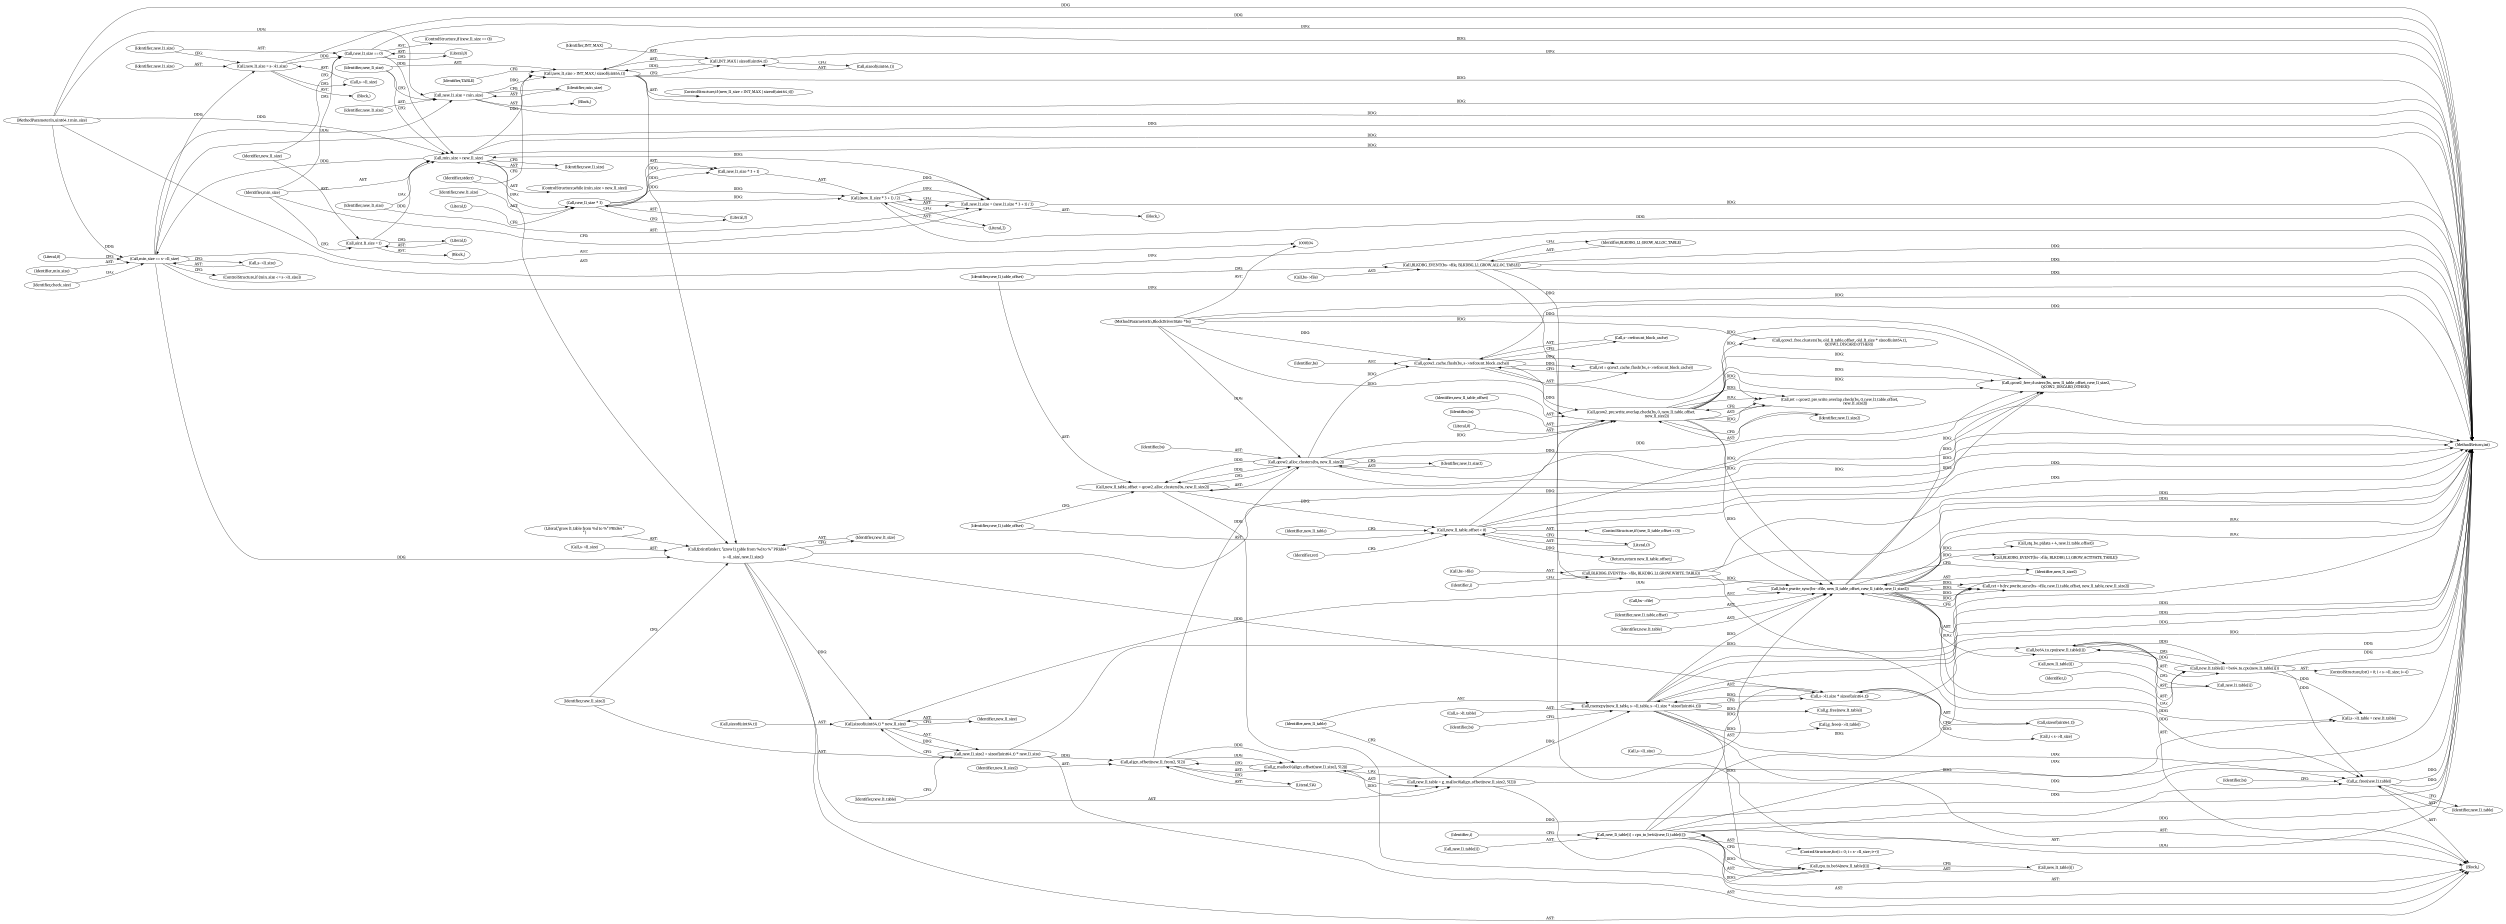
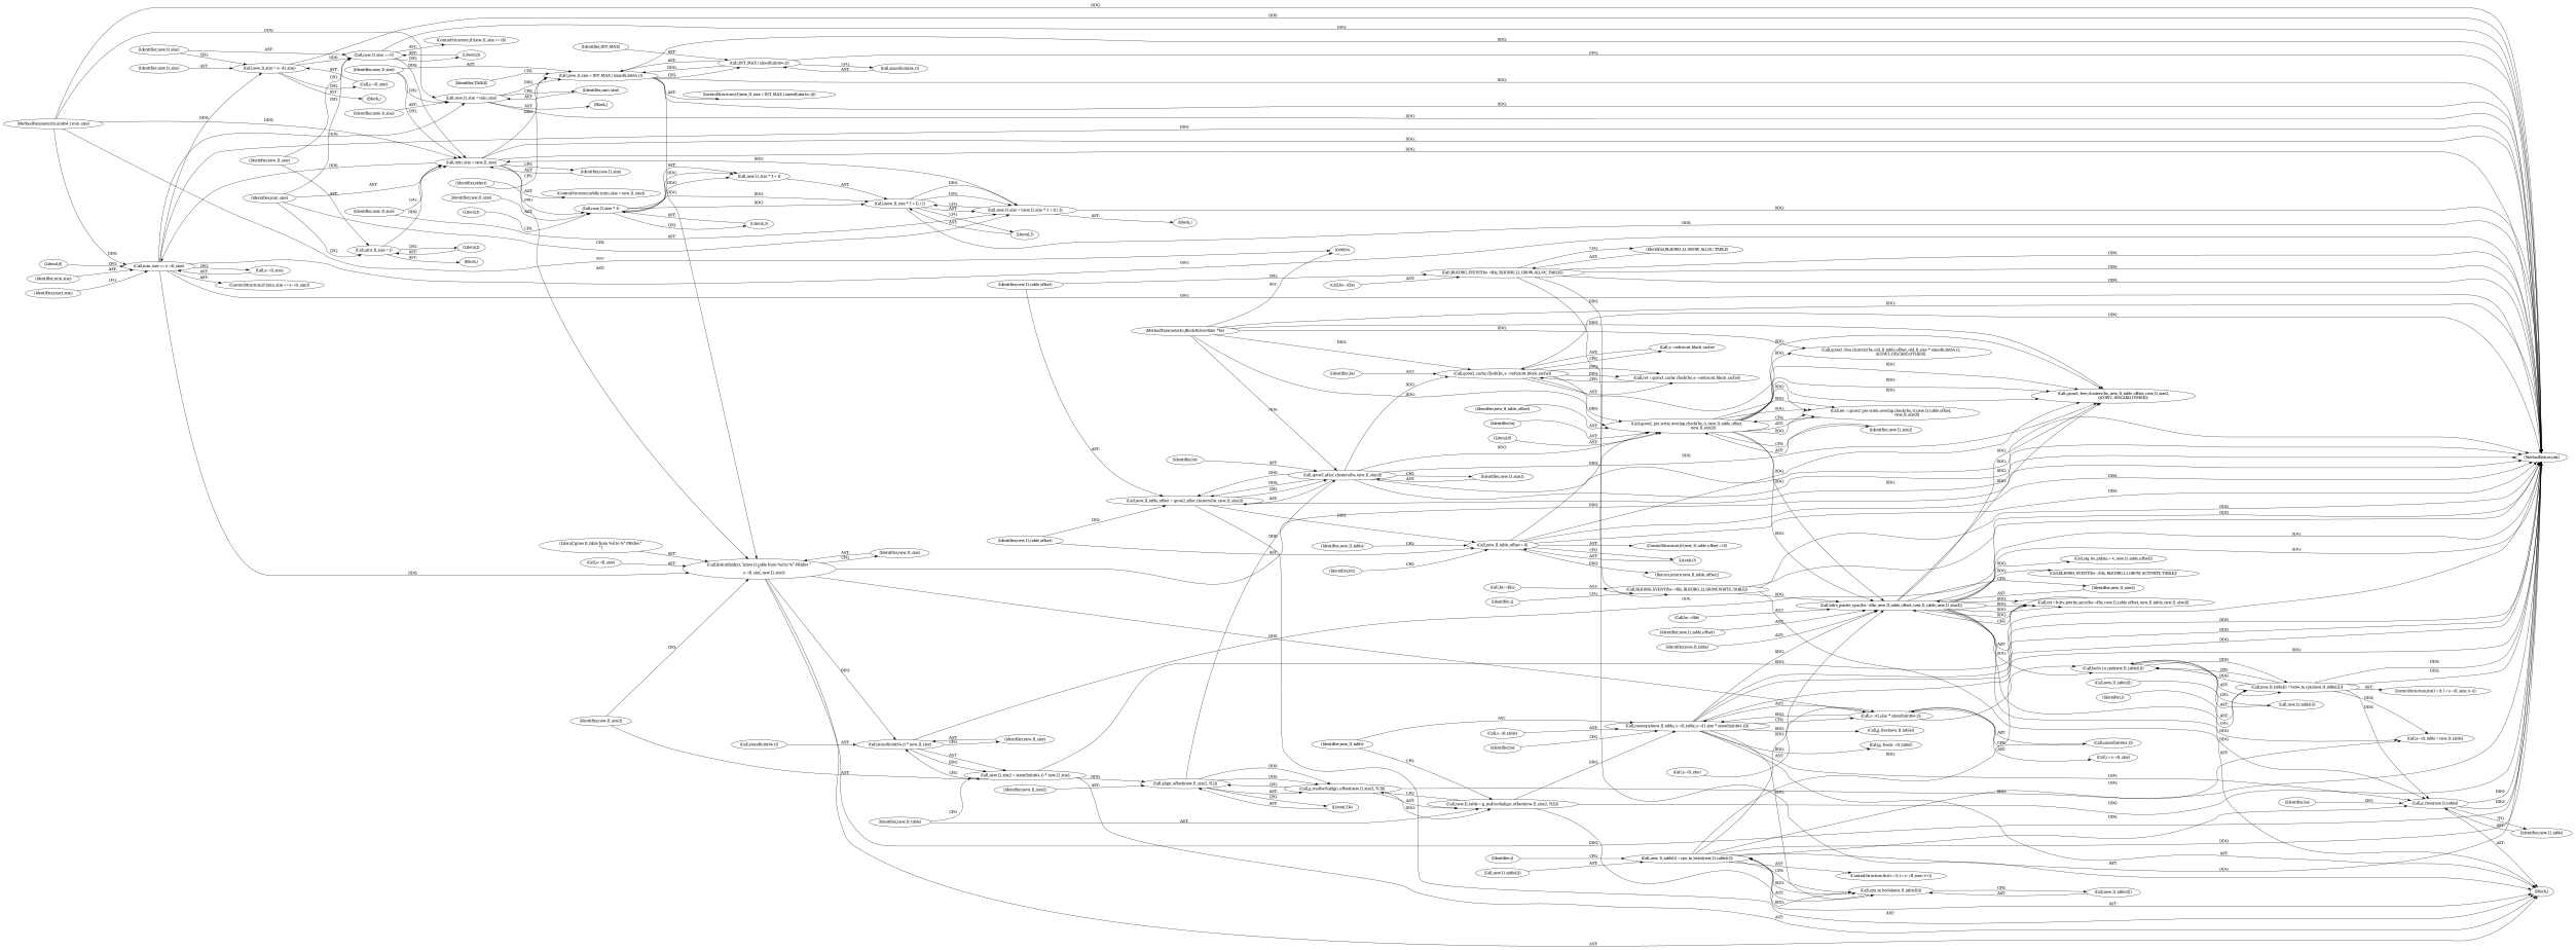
  digraph {
    fontname=Merriweather
    rankdir=LR
    node [fontname=Merriweather]
    edge [fontname=Merriweather]
    n1 [label="(Call,g_free(new_l1_table))"]
    n2 [label="(MethodReturn,int)"]
    n3 [label="(Identifier,new_l1_table)"]
    n4 [label="(Block,)"]
    n5 [label="(Call,bdrv_pwrite_sync(bs->file, new_l1_table_offset, new_l1_table, new_l1_size2))"]
    n6 [label="(Call,be64_to_cpu(new_l1_table[i]))"]
    n7 [label="(Call,s->l1_table = new_l1_table)"]
    n8 [label="(Call,stq_be_p(data + 4, new_l1_table_offset))"]
    n9 [label="(Call,ret = bdrv_pwrite_sync(bs->file, new_l1_table_offset, new_l1_table, new_l1_size2))"]
    n10 [label="(Call,qcow2_free_clusters(bs, new_l1_table_offset, new_l1_size2,\n                        QCOW2_DISCARD_OTHER))"]
    n11 [label="(Call,BLKDBG_EVENT(bs->file, BLKDBG_L1_GROW_ACTIVATE_TABLE))"]
    n12 [label="(Identifier,new_l1_size2)"]
    n13 [label="(Call,new_l1_table[i] = be64_to_cpu(new_l1_table[i]))"]
    n14 [label="(Call,new_l1_table[i])"]
    n15 [label="(Call,BLKDBG_EVENT(bs->file, BLKDBG_L1_GROW_WRITE_TABLE))"]
    n16 [label="(Call,BLKDBG_EVENT(bs->file, BLKDBG_L1_GROW_ALLOC_TABLE))"]
    n17 [label="(Identifier,BLKDBG_L1_GROW_ALLOC_TABLE)"]
    n18 [label="(Call,qcow2_pre_write_overlap_check(bs, 0, new_l1_table_offset,\n                                        new_l1_size2))"]
    n19 [label="(Call,ret = qcow2_pre_write_overlap_check(bs, 0, new_l1_table_offset,\n                                        new_l1_size2))"]
    n20 [label="(Identifier,new_l1_size2)"]
    n21 [label="(Call,qcow2_free_clusters(bs, old_l1_table_offset, old_l1_size * sizeof(uint64_t),\n                        QCOW2_DISCARD_OTHER))"]
    n22 [label="(Call,qcow2_cache_flush(bs, s->refcount_block_cache))"]
    n23 [label="(Call,s->refcount_block_cache)"]
    n24 [label="(Call,ret = qcow2_cache_flush(bs, s->refcount_block_cache))"]
    n25 [label="(Call,qcow2_alloc_clusters(bs, new_l1_size2))"]
    n26 [label="(Call,new_l1_table_offset = qcow2_alloc_clusters(bs, new_l1_size2))"]
    n27 [label="(Identifier,new_l1_size2)"]
    n28 [label="(Call,new_l1_table_offset < 0)"]
    n29 [label="(MethodParameterIn,BlockDriverState *bs)"]
    1000104
-   n31 [label="(Call,align_offset(new_l1_from2, 512))"]
+   n31 [label="(Call,align_offset(new_l1_size2, 512))"]
    n32 [label="(Call,g_malloc0(align_offset(new_l1_size2, 512)))"]
    n33 [label="(Literal,514)"]
    n34 [label="(Call,new_l1_table = g_malloc0(align_offset(new_l1_size2, 512)))"]
    n35 [label="(Call,new_l1_size2 = sizeof(uint64_t) * new_l1_size)"]
    n36 [label="(Call,sizeof(uint64_t) * new_l1_size)"]
    n37 [label="(Identifier,new_l1_size)"]
    n38 [label="(Call,fprintf(stderr, \"grow l1_table from %d to %\" PRId64 \"\n\",\n            s->l1_size, new_l1_size))"]
    n39 [label="(Call,s->l1_size * sizeof(uint64_t))"]
    n40 [label="(Identifier,new_l1_size)"]
    n41 [label="(Call,memcpy(new_l1_table, s->l1_table, s->l1_size * sizeof(uint64_t)))"]
    n42 [label="(Call,sizeof(uint64_t))"]
    n43 [label="(Call,i < s->l1_size)"]
    n44 [label="(Call,min_size <= s->l1_size)"]
    n45 [label="(Call,new_l1_size = min_size)"]
    n46 [label="(Call,new_l1_size = s->l1_size)"]
    n47 [label="(Call,s->l1_size)"]
    n48 [label="(ControlStructure,if (min_size <= s->l1_size))"]
    n49 [label="(Call,new_l1_size > INT_MAX / sizeof(uint64_t))"]
    n50 [label="(Block,)"]
    n51 [label="(Identifier,min_size)"]
    n52 [label="(Call,min_size > new_l1_size)"]
    n53 [label="(Call,new_l1_size * 3)"]
    n54 [label="(Identifier,new_l1_size)"]
    n55 [label="(ControlStructure,while (min_size > new_l1_size))"]
    n56 [label="(Call,new_l1_size == 0)"]
    n57 [label="(Call,s->l1_size)"]
    n58 [label="(Block,)"]
    n59 [label="(MethodParameterIn,uint64_t min_size)"]
    n60 [label="(Call,INT_MAX / sizeof(uint64_t))"]
    n61 [label="(ControlStructure,if (new_l1_size > INT_MAX / sizeof(uint64_t)))"]
    n62 [label="(Call,sizeof(uint64_t))"]
    n63 [label="(Call,(new_l1_size * 3 + 1) / 2)"]
    n64 [label="(Call,new_l1_size * 3 + 1)"]
    n65 [label="(Literal,3)"]
    n66 [label="(Call,new_l1_size = (new_l1_size * 3 + 1) / 2)"]
    n67 [label="(Block,)"]
    n68 [label="(Literal,2)"]
    n69 [label="(Call,uint_l1_size = 1)"]
    n70 [label="(Block,)"]
    n71 [label="(Literal,1)"]
    n72 [label="(Literal,0)"]
    n73 [label="(ControlStructure,if (new_l1_size == 0))"]
    n74 [label="(Literal,0)"]
    n75 [label="(Return,return new_l1_table_offset;)"]
    n76 [label="(ControlStructure,if (new_l1_table_offset < 0))"]
    n77 [label="(Call,new_l1_table[i] = cpu_to_be64(new_l1_table[i]))"]
    n78 [label="(Call,cpu_to_be64(new_l1_table[i]))"]
    n79 [label="(ControlStructure,for(i = 0; i < s->l1_size; i++))"]
    n80 [label="(Call,new_l1_table[i])"]
    n81 [label="(Call,g_free(s->l1_table))"]
    n82 [label="(Call,g_free(new_l1_table))"]
    n83 [label="(ControlStructure,for(i = 0; i < s->l1_size; i++))"]
    n84 [label="(Identifier,new_l1_table_offset)"]
    n85 [label="(Identifier,new_l1_size)"]
    n86 [label="(Call,new_l1_table[i])"]
    n87 [label="(Call,bs->file)"]
    n88 [label="(Call,s->l1_table)"]
    n89 [label="(Identifier,stderr)"]
    n90 [label="(Identifier,new_l1_table)"]
    n91 [label="(Literal,1)"]
    n92 [label="(Call,bs->file)"]
    n93 [label="(Identifier,bs)"]
    n94 [label="(Call,new_l1_table[i])"]
    n95 [label="(Identifier,new_l1_size2)"]
    n96 [label="(Identifier,new_l1_size)"]
    n97 [label="(Identifier,ret)"]
    n98 [label="(Identifier,bs)"]
    n99 [label="(Identifier,TABLE)"]
    n100 [label="(Call,s->l1_size)"]
    n101 [label="(Identifier,new_l1_table_offset)"]
    n102 [label="(Literal,0)"]
    n103 [label="(Identifier,i)"]
    n104 [label="(Identifier,new_l1_size)"]
    n105 [label="(Identifier,new_l1_table)"]
    n106 [label="(Identifier,new_l1_size)"]
    n107 [label="(Identifier,min_size)"]
    n108 [label="(Literal,0)"]
    n109 [label="(Identifier,i)"]
    n110 [label="(Identifier,new_l1_table)"]
    n111 [label="(Identifier,new_l1_size)"]
    n112 [label="(Call,bs->file)"]
    n113 [label="(Identifier,new_l1_size)"]
    n114 [label="(Call,sizeof(uint64_t))"]
    n115 [label="(Call,s->l1_size)"]
    n116 [label="(Identifier,new_l1_size)"]
    n117 [label="(Identifier,new_l1_size2)"]
    n118 [label="(Identifier,new_l1_table_offset)"]
    n119 [label="(Literal,\"grow l1_table from %d to %\" PRId64 \"\n\")"]
    n120 [label="(Identifier,new_l1_table)"]
    n121 [label="(Identifier,bs)"]
    n122 [label="(Identifier,min_size)"]
    n123 [label="(Identifier,new_l1_table_offset)"]
    n124 [label="(Identifier,bs)"]
    n125 [label="(Identifier,bs)"]
-   n126 [label="(Identifier,check_size)"]
+   n126 [label="(Identifier,exact_size)"]
    n127 [label="(Identifier,i)"]
    n128 [label="(Identifier,INT_MAX)"]
    n1 -> n2 [label="DDG: "]
    n1 -> n2 [label="DDG: "]
    n1 -> n3 [label="CFG: "]
    n1 -> n4 [label="AST: "]
    n3 -> n1 [label="AST: "]
    n5 -> n1 [label="DDG: "]
    n5 -> n2 [label="DDG: "]
    n5 -> n2 [label="DDG: "]
    n5 -> n6 [label="DDG: "]
    n5 -> n7 [label="DDG: "]
    n5 -> n8 [label="DDG: "]
    n5 -> n9 [label="AST: "]
    n5 -> n9 [label="DDG: "]
    n5 -> n9 [label="DDG: "]
    n5 -> n9 [label="DDG: "]
    n5 -> n9 [label="DDG: "]
    n5 -> n10 [label="DDG: "]
    n5 -> n10 [label="DDG: "]
    n5 -> n11 [label="DDG: "]
    n5 -> n12 [label="CFG: "]
    n6 -> n13 [label="AST: "]
    n6 -> n13 [label="DDG: "]
    n6 -> n14 [label="CFG: "]
    n9 -> n5 [label="CFG: "]
    n12 -> n5 [label="AST: "]
    n13 -> n1 [label="DDG: "]
    n13 -> n2 [label="DDG: "]
    n13 -> n2 [label="DDG: "]
    n13 -> n6 [label="CFG: "]
    n13 -> n6 [label="DDG: "]
    n13 -> n7 [label="DDG: "]
    n13 -> n83 [label="AST: "]
    n14 -> n6 [label="AST: "]
    n15 -> n2 [label="DDG: "]
    n15 -> n2 [label="DDG: "]
    n15 -> n4 [label="AST: "]
    n15 -> n5 [label="DDG: "]
    n16 -> n2 [label="DDG: "]
    n16 -> n2 [label="DDG: "]
    n16 -> n2 [label="DDG: "]
    n16 -> n4 [label="AST: "]
    n16 -> n15 [label="DDG: "]
    n16 -> n17 [label="CFG: "]
    n17 -> n16 [label="AST: "]
    n18 -> n5 [label="DDG: "]
    n18 -> n5 [label="DDG: "]
    n18 -> n10 [label="DDG: "]
    n18 -> n10 [label="DDG: "]
    n18 -> n10 [label="DDG: "]
    n18 -> n19 [label="AST: "]
    n18 -> n19 [label="DDG: "]
    n18 -> n19 [label="DDG: "]
    n18 -> n19 [label="DDG: "]
    n18 -> n19 [label="DDG: "]
    n18 -> n20 [label="CFG: "]
    n18 -> n21 [label="DDG: "]
    n19 -> n18 [label="CFG: "]
    n20 -> n18 [label="AST: "]
    n22 -> n2 [label="DDG: "]
    n22 -> n10 [label="DDG: "]
    n22 -> n18 [label="DDG: "]
    n22 -> n23 [label="CFG: "]
    n22 -> n24 [label="AST: "]
    n22 -> n24 [label="DDG: "]
    n22 -> n24 [label="DDG: "]
    n23 -> n22 [label="AST: "]
    n24 -> n22 [label="CFG: "]
    n25 -> n2 [label="DDG: "]
    n25 -> n2 [label="DDG: "]
    n25 -> n10 [label="DDG: "]
    n25 -> n18 [label="DDG: "]
    n25 -> n22 [label="DDG: "]
    n25 -> n26 [label="AST: "]
    n25 -> n26 [label="DDG: "]
    n25 -> n26 [label="DDG: "]
    n25 -> n27 [label="CFG: "]
    n26 -> n2 [label="DDG: "]
    n26 -> n4 [label="AST: "]
    n26 -> n25 [label="CFG: "]
    n26 -> n28 [label="DDG: "]
    n27 -> n25 [label="AST: "]
    n28 -> n2 [label="DDG: "]
    n28 -> n2 [label="DDG: "]
    n28 -> n10 [label="DDG: "]
    n28 -> n18 [label="DDG: "]
    n28 -> n74 [label="CFG: "]
    n28 -> n75 [label="DDG: "]
    n28 -> n76 [label="AST: "]
    n29 -> n2 [label="DDG: "]
    n29 -> n10 [label="DDG: "]
    n29 -> n18 [label="DDG: "]
    n29 -> n21 [label="DDG: "]
    n29 -> n22 [label="DDG: "]
    n29 -> n25 [label="DDG: "]
    n29 -> 1000104 [label="AST: "]
    n31 -> n25 [label="DDG: "]
    n31 -> n32 [label="AST: "]
    n31 -> n32 [label="DDG: "]
    n31 -> n32 [label="DDG: "]
    n31 -> n33 [label="CFG: "]
    n32 -> n2 [label="DDG: "]
    n32 -> n31 [label="CFG: "]
    n32 -> n34 [label="AST: "]
    n32 -> n34 [label="DDG: "]
    n33 -> n31 [label="AST: "]
    n34 -> n2 [label="DDG: "]
    n34 -> n4 [label="AST: "]
    n34 -> n32 [label="CFG: "]
    n34 -> n41 [label="DDG: "]
    n35 -> n2 [label="DDG: "]
    n35 -> n4 [label="AST: "]
    n35 -> n31 [label="DDG: "]
    n35 -> n36 [label="CFG: "]
    n36 -> n2 [label="DDG: "]
    n36 -> n35 [label="AST: "]
    n36 -> n35 [label="DDG: "]
    n36 -> n37 [label="CFG: "]
    n37 -> n36 [label="AST: "]
    n38 -> n2 [label="DDG: "]
    n38 -> n2 [label="DDG: "]
    n38 -> n4 [label="AST: "]
    n38 -> n36 [label="DDG: "]
    n38 -> n39 [label="DDG: "]
    n38 -> n40 [label="CFG: "]
    n39 -> n2 [label="DDG: "]
    n39 -> n41 [label="AST: "]
    n39 -> n41 [label="DDG: "]
    n39 -> n42 [label="CFG: "]
-   n39 -> n43 [label="DDG: "]
+   n39 -> n43 [label="AST: "]
    n40 -> n38 [label="AST: "]
    n41 -> n1 [label="DDG: "]
    n41 -> n2 [label="DDG: "]
    n41 -> n2 [label="DDG: "]
    n41 -> n2 [label="DDG: "]
    n41 -> n4 [label="AST: "]
    n41 -> n5 [label="DDG: "]
    n41 -> n39 [label="CFG: "]
    n41 -> n78 [label="DDG: "]
    n41 -> n81 [label="DDG: "]
    n41 -> n82 [label="DDG: "]
    n42 -> n39 [label="AST: "]
    n44 -> n2 [label="DDG: "]
    n44 -> n2 [label="DDG: "]
    n44 -> n2 [label="DDG: "]
    n44 -> n38 [label="DDG: "]
    n44 -> n45 [label="DDG: "]
    n44 -> n46 [label="DDG: "]
    n44 -> n47 [label="CFG: "]
-   n44 -> n48 [label="CFG: "]
+   n44 -> n48 [label="AST: "]
    n45 -> n2 [label="DDG: "]
    n45 -> n49 [label="DDG: "]
    n45 -> n50 [label="AST: "]
    n45 -> n51 [label="CFG: "]
    n46 -> n2 [label="DDG: "]
    n46 -> n56 [label="DDG: "]
    n46 -> n57 [label="CFG: "]
    n46 -> n58 [label="AST: "]
    n47 -> n44 [label="AST: "]
    n49 -> n2 [label="DDG: "]
    n49 -> n2 [label="DDG: "]
    n49 -> n2 [label="DDG: "]
    n49 -> n38 [label="DDG: "]
    n49 -> n60 [label="CFG: "]
    n49 -> n61 [label="AST: "]
    n51 -> n45 [label="AST: "]
    n52 -> n2 [label="DDG: "]
    n52 -> n2 [label="DDG: "]
    n52 -> n44 [label="DDG: "]
    n52 -> n49 [label="DDG: "]
    n52 -> n53 [label="DDG: "]
    n52 -> n54 [label="CFG: "]
    n52 -> n55 [label="AST: "]
    n53 -> n63 [label="DDG: "]
    n53 -> n63 [label="DDG: "]
    n53 -> n64 [label="AST: "]
    n53 -> n64 [label="DDG: "]
    n53 -> n64 [label="DDG: "]
    n53 -> n65 [label="CFG: "]
    n54 -> n52 [label="AST: "]
    n56 -> n2 [label="DDG: "]
    n56 -> n52 [label="DDG: "]
    n56 -> n72 [label="CFG: "]
    n56 -> n73 [label="AST: "]
    n57 -> n46 [label="AST: "]
    n59 -> n2 [label="DDG: "]
    n59 -> 1000104 [label="AST: "]
    n59 -> n44 [label="DDG: "]
    n59 -> n45 [label="DDG: "]
    n59 -> n52 [label="DDG: "]
    n60 -> n2 [label="DDG: "]
    n60 -> n49 [label="AST: "]
    n60 -> n49 [label="DDG: "]
    n60 -> n62 [label="CFG: "]
    n62 -> n60 [label="AST: "]
    n63 -> n2 [label="DDG: "]
    n63 -> n66 [label="AST: "]
    n63 -> n66 [label="DDG: "]
    n63 -> n66 [label="DDG: "]
    n63 -> n68 [label="CFG: "]
    n64 -> n63 [label="AST: "]
    n65 -> n53 [label="AST: "]
    n66 -> n2 [label="DDG: "]
    n66 -> n52 [label="DDG: "]
    n66 -> n63 [label="CFG: "]
    n66 -> n67 [label="AST: "]
    n68 -> n63 [label="AST: "]
    n69 -> n52 [label="DDG: "]
    n69 -> n70 [label="AST: "]
    n69 -> n71 [label="CFG: "]
    n71 -> n69 [label="AST: "]
    n72 -> n56 [label="AST: "]
    n74 -> n28 [label="AST: "]
    n77 -> n1 [label="DDG: "]
    n77 -> n2 [label="DDG: "]
    n77 -> n2 [label="DDG: "]
    n77 -> n5 [label="DDG: "]
    n77 -> n6 [label="DDG: "]
    n77 -> n7 [label="DDG: "]
    n77 -> n78 [label="CFG: "]
    n77 -> n78 [label="DDG: "]
    n77 -> n79 [label="AST: "]
    n78 -> n77 [label="AST: "]
    n78 -> n77 [label="DDG: "]
    n78 -> n80 [label="CFG: "]
    n80 -> n78 [label="AST: "]
    n84 -> n18 [label="AST: "]
    n85 -> n53 [label="AST: "]
    n86 -> n13 [label="AST: "]
    n87 -> n5 [label="AST: "]
    n88 -> n41 [label="AST: "]
    n89 -> n38 [label="AST: "]
    n89 -> n49 [label="CFG: "]
    n90 -> n34 [label="AST: "]
    n90 -> n35 [label="CFG: "]
    n91 -> n53 [label="CFG: "]
    n92 -> n15 [label="AST: "]
    n93 -> n22 [label="AST: "]
    n94 -> n77 [label="AST: "]
    n95 -> n35 [label="AST: "]
    n95 -> n38 [label="CFG: "]
    n96 -> n46 [label="CFG: "]
    n96 -> n56 [label="AST: "]
    n97 -> n28 [label="CFG: "]
    n98 -> n18 [label="AST: "]
    n99 -> n49 [label="CFG: "]
    n100 -> n39 [label="AST: "]
    n101 -> n5 [label="AST: "]
    n102 -> n44 [label="CFG: "]
    n103 -> n15 [label="CFG: "]
    n104 -> n46 [label="AST: "]
    n105 -> n5 [label="AST: "]
    n106 -> n56 [label="CFG: "]
    n106 -> n69 [label="AST: "]
    n107 -> n44 [label="AST: "]
    n108 -> n18 [label="AST: "]
    n109 -> n77 [label="CFG: "]
    n110 -> n28 [label="CFG: "]
    n111 -> n45 [label="CFG: "]
    n111 -> n49 [label="AST: "]
    n111 -> n52 [label="CFG: "]
    n112 -> n16 [label="AST: "]
    n113 -> n45 [label="AST: "]
    n114 -> n36 [label="AST: "]
    n115 -> n38 [label="AST: "]
    n116 -> n52 [label="CFG: "]
    n116 -> n66 [label="AST: "]
    n117 -> n31 [label="AST: "]
    n118 -> n26 [label="CFG: "]
    n118 -> n28 [label="AST: "]
    n119 -> n38 [label="AST: "]
    n120 -> n34 [label="CFG: "]
    n120 -> n41 [label="AST: "]
    n121 -> n1 [label="CFG: "]
    n122 -> n52 [label="AST: "]
    n122 -> n56 [label="CFG: "]
    n122 -> n66 [label="CFG: "]
    n122 -> n69 [label="CFG: "]
    n123 -> n16 [label="CFG: "]
    n123 -> n26 [label="AST: "]
    n124 -> n25 [label="AST: "]
    n125 -> n41 [label="CFG: "]
    n126 -> n44 [label="CFG: "]
    n127 -> n13 [label="CFG: "]
    n128 -> n60 [label="AST: "]
  }
